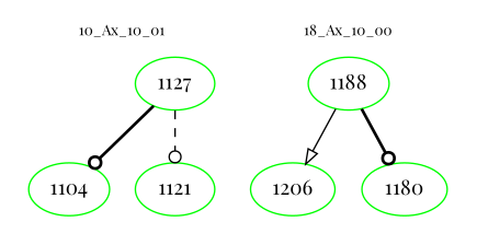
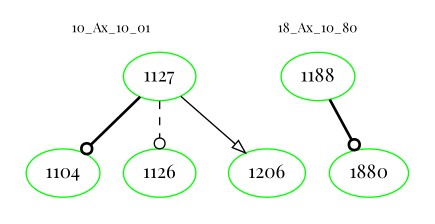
  digraph {
    fontname="Playfair Display"
    node [color=green fontname="Playfair Display"]
    edge [arrowhead=odot color=black fontname="Playfair Display" style=bold]
    n1 [label=1127]
    n2 [label=1104]
-   n3 [label=1121]
+   n3 [label=1126]
    n4 [label=1188]
-   n5 [label=1180]
+   n5 [label=1880]
    n6 [label=1206]
    subgraph cluster_1 {
      color=white
      fontsize=10
      label="10_Ax_10_01"
      n1
      n2
      n3
    }
    subgraph cluster_2 {
      color=white
      fontsize=10
-     label="18_Ax_10_00"
+     label="18_Ax_10_80"
      n4
      n5
      n6
    }
    n1 -> n2
    n1 -> n3 [style=dashed]
    n4 -> n5
-   n4 -> n6 [arrowhead=onormal style=solid]
+   n1 -> n6 [arrowhead=onormal style=solid]
  }
